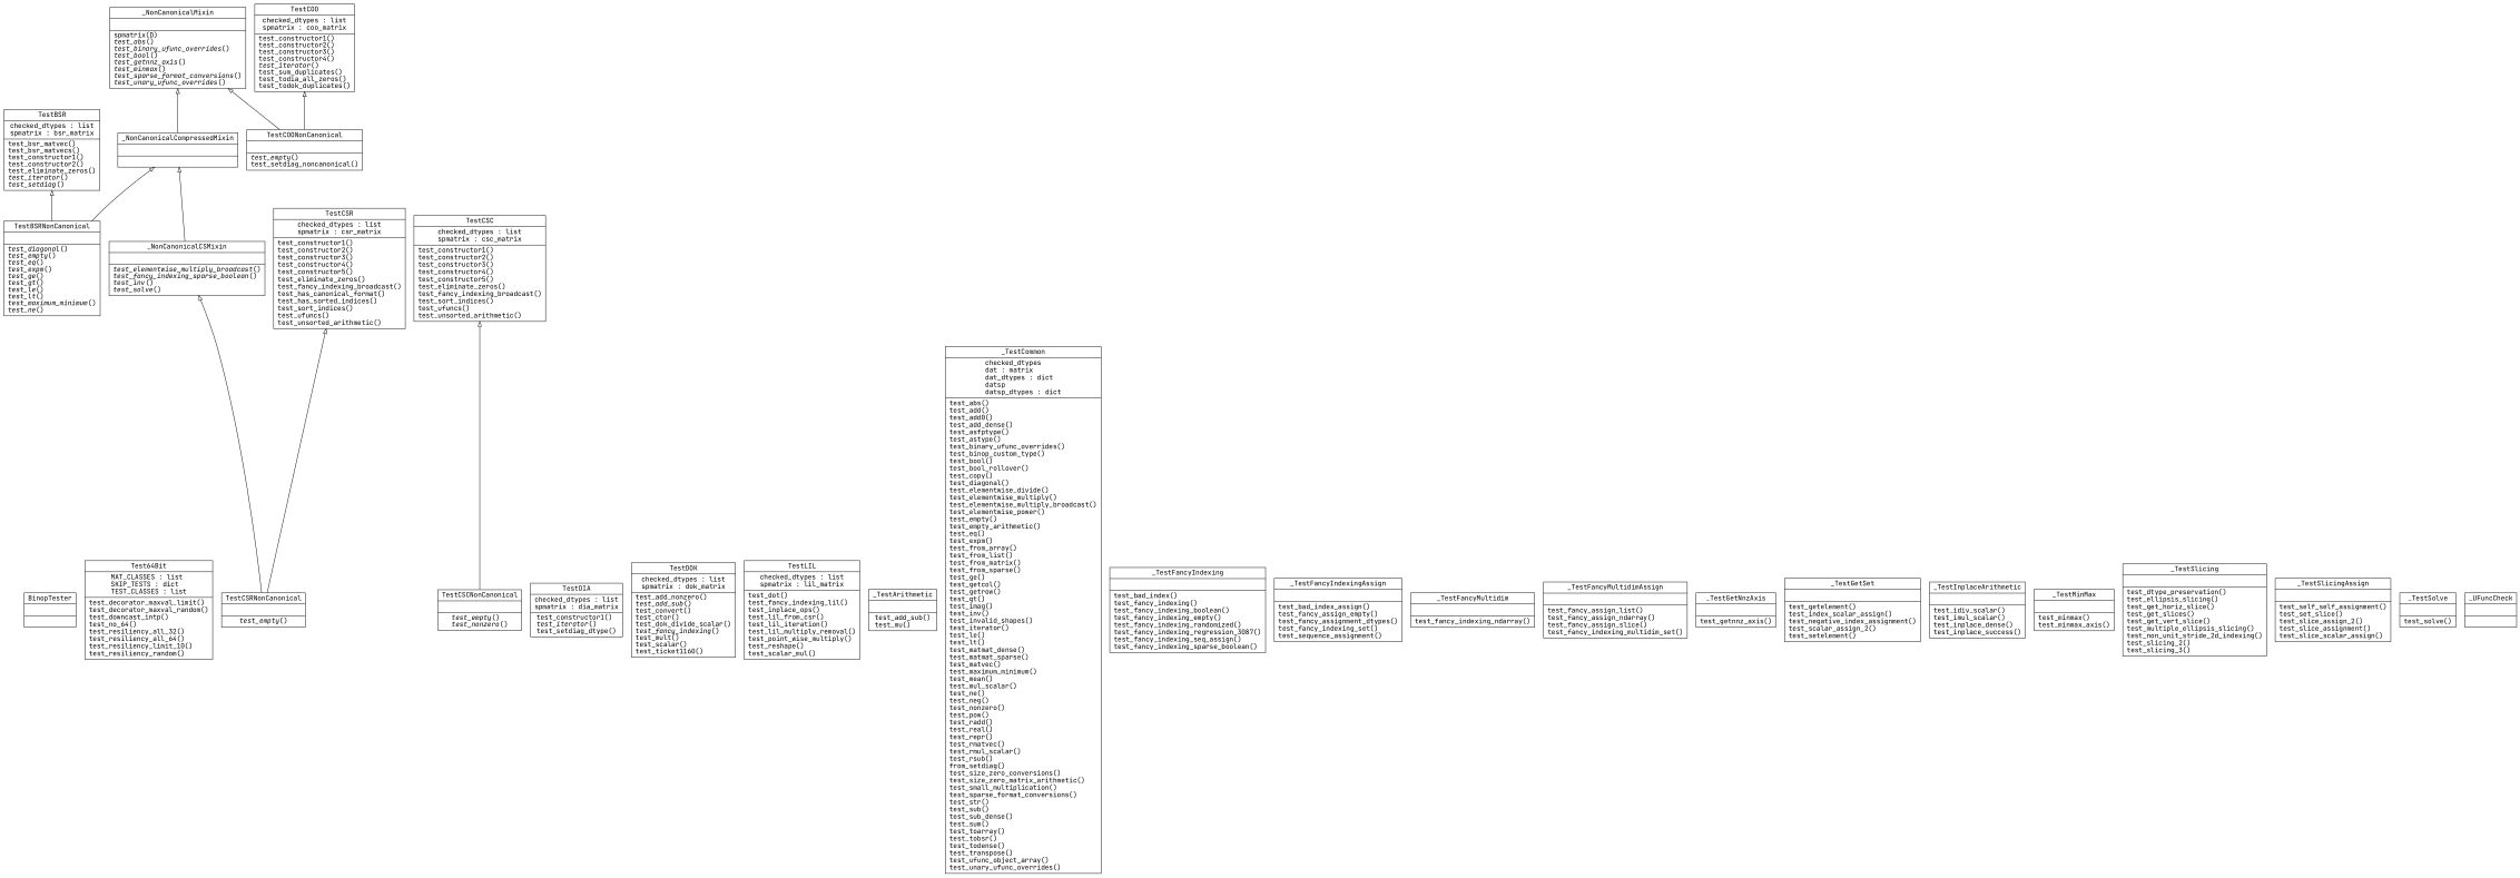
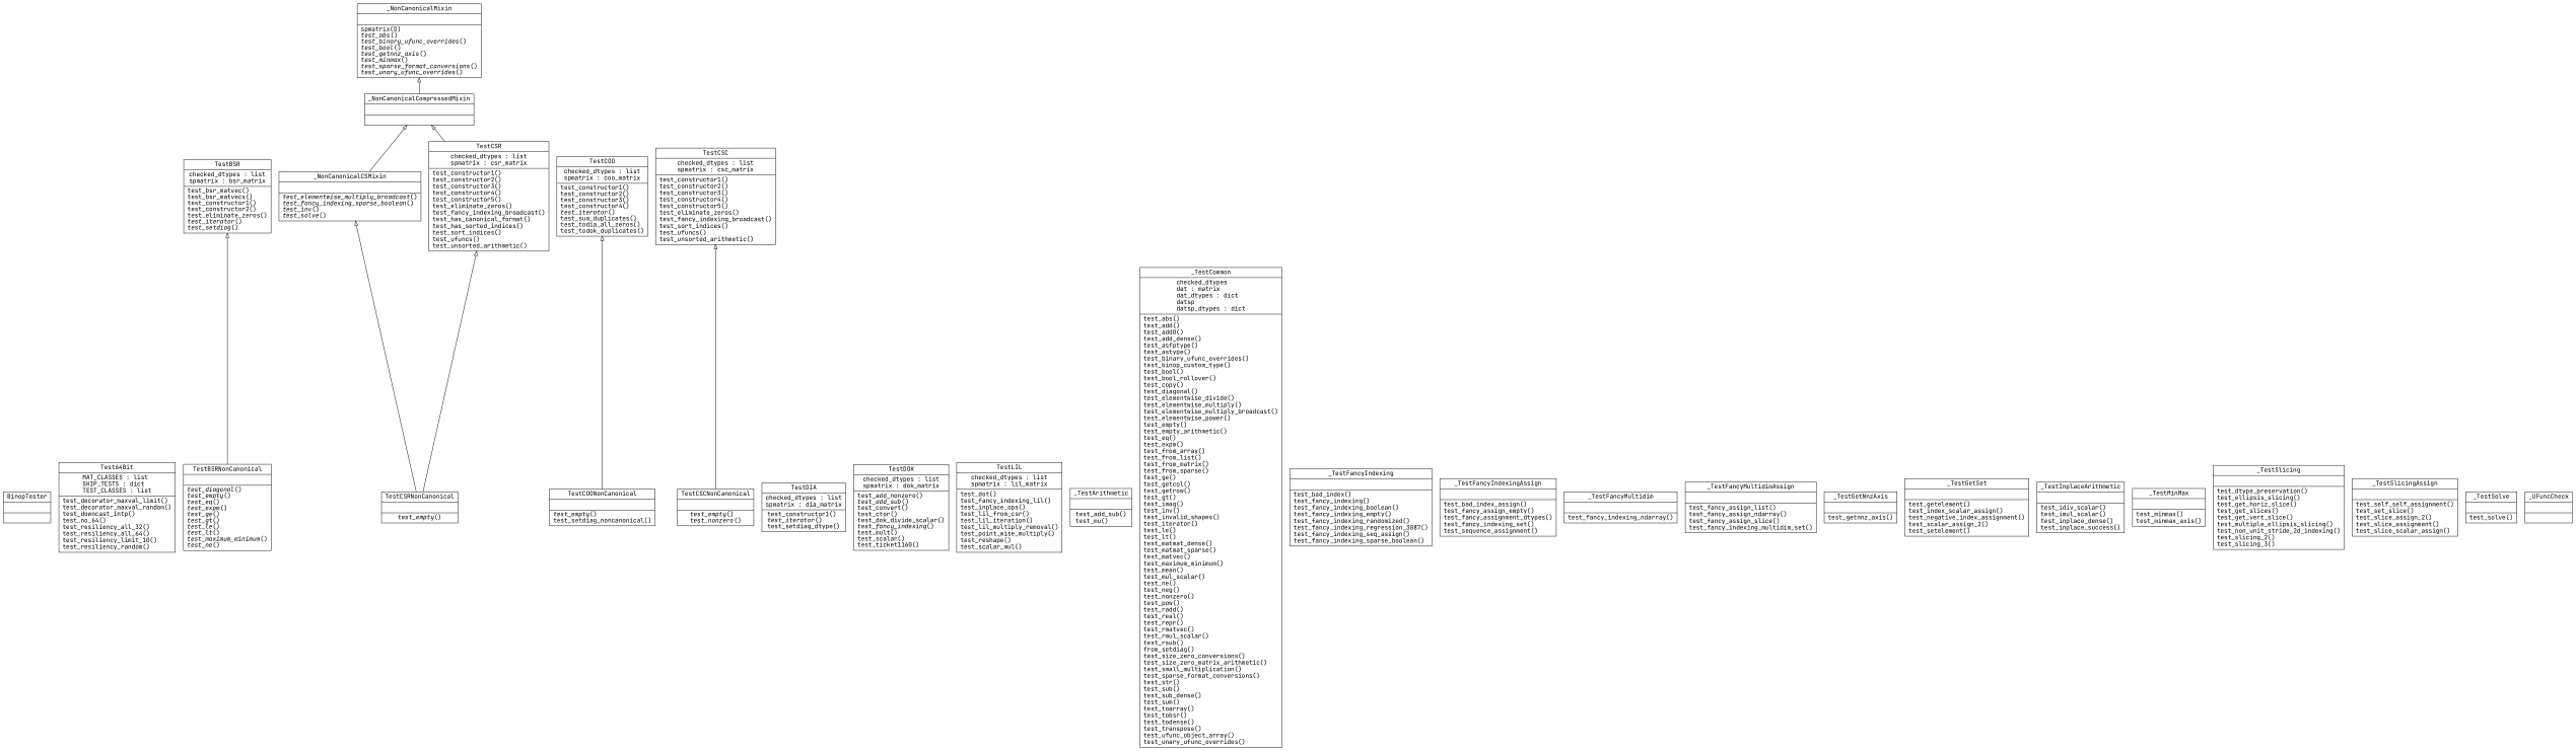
  digraph {
    fontname="JetBrains Mono"
    rankdir=BT
    node [color=black fontcolor=black fontname="JetBrains Mono" shape=record style=solid]
    edge [arrowhead=empty arrowtail=none fontname="JetBrains Mono"]
    n1 [label=<{BinopTester|<br ALIGN="LEFT"/>|}>]
    n2 [label=<{Test64Bit|MAT_CLASSES : list<br ALIGN="LEFT"/>SKIP_TESTS : dict<br ALIGN="LEFT"/>TEST_CLASSES : list<br ALIGN="LEFT"/>|test_decorator_maxval_limit()<br ALIGN="LEFT"/>test_decorator_maxval_random()<br ALIGN="LEFT"/>test_downcast_intp()<br ALIGN="LEFT"/>test_no_64()<br ALIGN="LEFT"/>test_resiliency_all_32()<br ALIGN="LEFT"/>test_resiliency_all_64()<br ALIGN="LEFT"/>test_resiliency_limit_10()<br ALIGN="LEFT"/>test_resiliency_random()<br ALIGN="LEFT"/>}>]
    n3 [label=<{TestBSR|checked_dtypes : list<br ALIGN="LEFT"/>spmatrix : bsr_matrix<br ALIGN="LEFT"/>|test_bsr_matvec()<br ALIGN="LEFT"/>test_bsr_matvecs()<br ALIGN="LEFT"/>test_constructor1()<br ALIGN="LEFT"/>test_constructor2()<br ALIGN="LEFT"/>test_eliminate_zeros()<br ALIGN="LEFT"/><I>test_iterator</I>()<br ALIGN="LEFT"/><I>test_setdiag</I>()<br ALIGN="LEFT"/>}>]
    n4 [label=<{TestBSRNonCanonical|<br ALIGN="LEFT"/>|<I>test_diagonal</I>()<br ALIGN="LEFT"/><I>test_empty</I>()<br ALIGN="LEFT"/><I>test_eq</I>()<br ALIGN="LEFT"/><I>test_expm</I>()<br ALIGN="LEFT"/><I>test_ge</I>()<br ALIGN="LEFT"/><I>test_gt</I>()<br ALIGN="LEFT"/><I>test_le</I>()<br ALIGN="LEFT"/><I>test_lt</I>()<br ALIGN="LEFT"/><I>test_maximum_minimum</I>()<br ALIGN="LEFT"/><I>test_ne</I>()<br ALIGN="LEFT"/>}>]
    n5 [label=<{_NonCanonicalCompressedMixin|<br ALIGN="LEFT"/>|}>]
    n6 [label=<{_NonCanonicalMixin|<br ALIGN="LEFT"/>|spmatrix(D)<br ALIGN="LEFT"/><I>test_abs</I>()<br ALIGN="LEFT"/><I>test_binary_ufunc_overrides</I>()<br ALIGN="LEFT"/><I>test_bool</I>()<br ALIGN="LEFT"/><I>test_getnnz_axis</I>()<br ALIGN="LEFT"/><I>test_minmax</I>()<br ALIGN="LEFT"/><I>test_sparse_format_conversions</I>()<br ALIGN="LEFT"/><I>test_unary_ufunc_overrides</I>()<br ALIGN="LEFT"/>}>]
    n7 [label=<{TestCOO|checked_dtypes : list<br ALIGN="LEFT"/>spmatrix : coo_matrix<br ALIGN="LEFT"/>|test_constructor1()<br ALIGN="LEFT"/>test_constructor2()<br ALIGN="LEFT"/>test_constructor3()<br ALIGN="LEFT"/>test_constructor4()<br ALIGN="LEFT"/><I>test_iterator</I>()<br ALIGN="LEFT"/>test_sum_duplicates()<br ALIGN="LEFT"/>test_todia_all_zeros()<br ALIGN="LEFT"/>test_todok_duplicates()<br ALIGN="LEFT"/>}>]
    n8 [label=<{TestCOONonCanonical|<br ALIGN="LEFT"/>|<I>test_empty</I>()<br ALIGN="LEFT"/>test_setdiag_noncanonical()<br ALIGN="LEFT"/>}>]
    n9 [label=<{TestCSC|checked_dtypes : list<br ALIGN="LEFT"/>spmatrix : csc_matrix<br ALIGN="LEFT"/>|test_constructor1()<br ALIGN="LEFT"/>test_constructor2()<br ALIGN="LEFT"/>test_constructor3()<br ALIGN="LEFT"/>test_constructor4()<br ALIGN="LEFT"/>test_constructor5()<br ALIGN="LEFT"/>test_eliminate_zeros()<br ALIGN="LEFT"/>test_fancy_indexing_broadcast()<br ALIGN="LEFT"/>test_sort_indices()<br ALIGN="LEFT"/>test_ufuncs()<br ALIGN="LEFT"/>test_unsorted_arithmetic()<br ALIGN="LEFT"/>}>]
    n10 [label=<{TestCSCNonCanonical|<br ALIGN="LEFT"/>|<I>test_empty</I>()<br ALIGN="LEFT"/><I>test_nonzero</I>()<br ALIGN="LEFT"/>}>]
    n11 [label=<{_NonCanonicalCSMixin|<br ALIGN="LEFT"/>|<I>test_elementwise_multiply_broadcast</I>()<br ALIGN="LEFT"/><I>test_fancy_indexing_sparse_boolean</I>()<br ALIGN="LEFT"/><I>test_inv</I>()<br ALIGN="LEFT"/><I>test_solve</I>()<br ALIGN="LEFT"/>}>]
    n12 [label=<{TestCSR|checked_dtypes : list<br ALIGN="LEFT"/>spmatrix : csr_matrix<br ALIGN="LEFT"/>|test_constructor1()<br ALIGN="LEFT"/>test_constructor2()<br ALIGN="LEFT"/>test_constructor3()<br ALIGN="LEFT"/>test_constructor4()<br ALIGN="LEFT"/>test_constructor5()<br ALIGN="LEFT"/>test_eliminate_zeros()<br ALIGN="LEFT"/>test_fancy_indexing_broadcast()<br ALIGN="LEFT"/>test_has_canonical_format()<br ALIGN="LEFT"/>test_has_sorted_indices()<br ALIGN="LEFT"/>test_sort_indices()<br ALIGN="LEFT"/>test_ufuncs()<br ALIGN="LEFT"/>test_unsorted_arithmetic()<br ALIGN="LEFT"/>}>]
    n13 [label=<{TestCSRNonCanonical|<br ALIGN="LEFT"/>|<I>test_empty</I>()<br ALIGN="LEFT"/>}>]
    n14 [label=<{TestDIA|checked_dtypes : list<br ALIGN="LEFT"/>spmatrix : dia_matrix<br ALIGN="LEFT"/>|test_constructor1()<br ALIGN="LEFT"/><I>test_iterator</I>()<br ALIGN="LEFT"/>test_setdiag_dtype()<br ALIGN="LEFT"/>}>]
    n15 [label=<{TestDOK|checked_dtypes : list<br ALIGN="LEFT"/>spmatrix : dok_matrix<br ALIGN="LEFT"/>|test_add_nonzero()<br ALIGN="LEFT"/><I>test_add_sub</I>()<br ALIGN="LEFT"/>test_convert()<br ALIGN="LEFT"/>test_ctor()<br ALIGN="LEFT"/>test_dok_divide_scalar()<br ALIGN="LEFT"/><I>test_fancy_indexing</I>()<br ALIGN="LEFT"/>test_mult()<br ALIGN="LEFT"/>test_scalar()<br ALIGN="LEFT"/>test_ticket1160()<br ALIGN="LEFT"/>}>]
    n16 [label=<{TestLIL|checked_dtypes : list<br ALIGN="LEFT"/>spmatrix : lil_matrix<br ALIGN="LEFT"/>|test_dot()<br ALIGN="LEFT"/>test_fancy_indexing_lil()<br ALIGN="LEFT"/>test_inplace_ops()<br ALIGN="LEFT"/>test_lil_from_csr()<br ALIGN="LEFT"/>test_lil_iteration()<br ALIGN="LEFT"/>test_lil_multiply_removal()<br ALIGN="LEFT"/>test_point_wise_multiply()<br ALIGN="LEFT"/>test_reshape()<br ALIGN="LEFT"/>test_scalar_mul()<br ALIGN="LEFT"/>}>]
    n17 [label=<{_TestArithmetic|<br ALIGN="LEFT"/>|test_add_sub()<br ALIGN="LEFT"/>test_mu()<br ALIGN="LEFT"/>}>]
    n18 [label=<{_TestCommon|checked_dtypes<br ALIGN="LEFT"/>dat : matrix<br ALIGN="LEFT"/>dat_dtypes : dict<br ALIGN="LEFT"/>datsp<br ALIGN="LEFT"/>datsp_dtypes : dict<br ALIGN="LEFT"/>|test_abs()<br ALIGN="LEFT"/>test_add()<br ALIGN="LEFT"/>test_add0()<br ALIGN="LEFT"/>test_add_dense()<br ALIGN="LEFT"/>test_asfptype()<br ALIGN="LEFT"/>test_astype()<br ALIGN="LEFT"/>test_binary_ufunc_overrides()<br ALIGN="LEFT"/>test_binop_custom_type()<br ALIGN="LEFT"/>test_bool()<br ALIGN="LEFT"/>test_bool_rollover()<br ALIGN="LEFT"/>test_copy()<br ALIGN="LEFT"/>test_diagonal()<br ALIGN="LEFT"/>test_elementwise_divide()<br ALIGN="LEFT"/>test_elementwise_multiply()<br ALIGN="LEFT"/>test_elementwise_multiply_broadcast()<br ALIGN="LEFT"/>test_elementwise_power()<br ALIGN="LEFT"/>test_empty()<br ALIGN="LEFT"/>test_empty_arithmetic()<br ALIGN="LEFT"/>test_eq()<br ALIGN="LEFT"/>test_expm()<br ALIGN="LEFT"/>test_from_array()<br ALIGN="LEFT"/>test_from_list()<br ALIGN="LEFT"/>test_from_matrix()<br ALIGN="LEFT"/>test_from_sparse()<br ALIGN="LEFT"/>test_ge()<br ALIGN="LEFT"/>test_getcol()<br ALIGN="LEFT"/>test_getrow()<br ALIGN="LEFT"/>test_gt()<br ALIGN="LEFT"/>test_imag()<br ALIGN="LEFT"/>test_inv()<br ALIGN="LEFT"/>test_invalid_shapes()<br ALIGN="LEFT"/>test_iterator()<br ALIGN="LEFT"/>test_le()<br ALIGN="LEFT"/>test_lt()<br ALIGN="LEFT"/>test_matmat_dense()<br ALIGN="LEFT"/>test_matmat_sparse()<br ALIGN="LEFT"/>test_matvec()<br ALIGN="LEFT"/>test_maximum_minimum()<br ALIGN="LEFT"/>test_mean()<br ALIGN="LEFT"/>test_mul_scalar()<br ALIGN="LEFT"/>test_ne()<br ALIGN="LEFT"/>test_neg()<br ALIGN="LEFT"/>test_nonzero()<br ALIGN="LEFT"/>test_pow()<br ALIGN="LEFT"/>test_radd()<br ALIGN="LEFT"/>test_real()<br ALIGN="LEFT"/>test_repr()<br ALIGN="LEFT"/>test_rmatvec()<br ALIGN="LEFT"/>test_rmul_scalar()<br ALIGN="LEFT"/>test_rsub()<br ALIGN="LEFT"/>from_setdiag()<br ALIGN="LEFT"/>test_size_zero_conversions()<br ALIGN="LEFT"/>test_size_zero_matrix_arithmetic()<br ALIGN="LEFT"/>test_small_multiplication()<br ALIGN="LEFT"/>test_sparse_format_conversions()<br ALIGN="LEFT"/>test_str()<br ALIGN="LEFT"/>test_sub()<br ALIGN="LEFT"/>test_sub_dense()<br ALIGN="LEFT"/>test_sum()<br ALIGN="LEFT"/>test_toarray()<br ALIGN="LEFT"/>test_tobsr()<br ALIGN="LEFT"/>test_todense()<br ALIGN="LEFT"/>test_transpose()<br ALIGN="LEFT"/>test_ufunc_object_array()<br ALIGN="LEFT"/>test_unary_ufunc_overrides()<br ALIGN="LEFT"/>}>]
    n19 [label=<{_TestFancyIndexing|<br ALIGN="LEFT"/>|test_bad_index()<br ALIGN="LEFT"/>test_fancy_indexing()<br ALIGN="LEFT"/>test_fancy_indexing_boolean()<br ALIGN="LEFT"/>test_fancy_indexing_empty()<br ALIGN="LEFT"/>test_fancy_indexing_randomized()<br ALIGN="LEFT"/>test_fancy_indexing_regression_3087()<br ALIGN="LEFT"/>test_fancy_indexing_seq_assign()<br ALIGN="LEFT"/>test_fancy_indexing_sparse_boolean()<br ALIGN="LEFT"/>}>]
    n20 [label=<{_TestFancyIndexingAssign|<br ALIGN="LEFT"/>|test_bad_index_assign()<br ALIGN="LEFT"/>test_fancy_assign_empty()<br ALIGN="LEFT"/>test_fancy_assignment_dtypes()<br ALIGN="LEFT"/>test_fancy_indexing_set()<br ALIGN="LEFT"/>test_sequence_assignment()<br ALIGN="LEFT"/>}>]
    n21 [label=<{_TestFancyMultidim|<br ALIGN="LEFT"/>|test_fancy_indexing_ndarray()<br ALIGN="LEFT"/>}>]
    n22 [label=<{_TestFancyMultidimAssign|<br ALIGN="LEFT"/>|test_fancy_assign_list()<br ALIGN="LEFT"/>test_fancy_assign_ndarray()<br ALIGN="LEFT"/>test_fancy_assign_slice()<br ALIGN="LEFT"/>test_fancy_indexing_multidim_set()<br ALIGN="LEFT"/>}>]
    n23 [label=<{_TestGetNnzAxis|<br ALIGN="LEFT"/>|test_getnnz_axis()<br ALIGN="LEFT"/>}>]
    n24 [label=<{_TestGetSet|<br ALIGN="LEFT"/>|test_getelement()<br ALIGN="LEFT"/>test_index_scalar_assign()<br ALIGN="LEFT"/>test_negative_index_assignment()<br ALIGN="LEFT"/>test_scalar_assign_2()<br ALIGN="LEFT"/>test_setelement()<br ALIGN="LEFT"/>}>]
    n25 [label=<{_TestInplaceArithmetic|<br ALIGN="LEFT"/>|test_idiv_scalar()<br ALIGN="LEFT"/>test_imul_scalar()<br ALIGN="LEFT"/>test_inplace_dense()<br ALIGN="LEFT"/>test_inplace_success()<br ALIGN="LEFT"/>}>]
    n26 [label=<{_TestMinMax|<br ALIGN="LEFT"/>|test_minmax()<br ALIGN="LEFT"/>test_minmax_axis()<br ALIGN="LEFT"/>}>]
    n27 [label=<{_TestSlicing|<br ALIGN="LEFT"/>|test_dtype_preservation()<br ALIGN="LEFT"/>test_ellipsis_slicing()<br ALIGN="LEFT"/>test_get_horiz_slice()<br ALIGN="LEFT"/>test_get_slices()<br ALIGN="LEFT"/>test_get_vert_slice()<br ALIGN="LEFT"/>test_multiple_ellipsis_slicing()<br ALIGN="LEFT"/>test_non_unit_stride_2d_indexing()<br ALIGN="LEFT"/>test_slicing_2()<br ALIGN="LEFT"/>test_slicing_3()<br ALIGN="LEFT"/>}>]
    n28 [label=<{_TestSlicingAssign|<br ALIGN="LEFT"/>|test_self_self_assignment()<br ALIGN="LEFT"/>test_set_slice()<br ALIGN="LEFT"/>test_slice_assign_2()<br ALIGN="LEFT"/>test_slice_assignment()<br ALIGN="LEFT"/>test_slice_scalar_assign()<br ALIGN="LEFT"/>}>]
    n29 [label=<{_TestSolve|<br ALIGN="LEFT"/>|test_solve()<br ALIGN="LEFT"/>}>]
    n30 [label=<{_UFuncCheck|<br ALIGN="LEFT"/>|}>]
    n4 -> n3
-   n4 -> n5
+   n12 -> n5
    n5 -> n6
-   n8 -> n6
    n8 -> n7
    n10 -> n9
    n11 -> n5
    n13 -> n11
    n13 -> n12
  }
